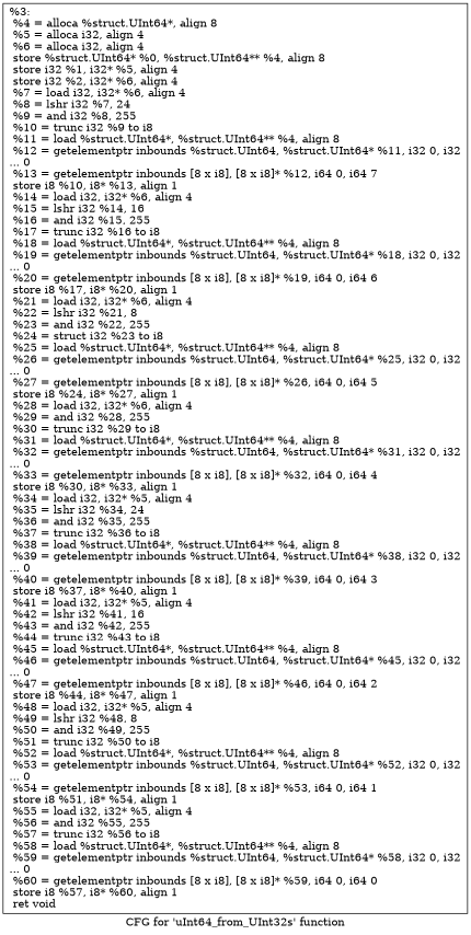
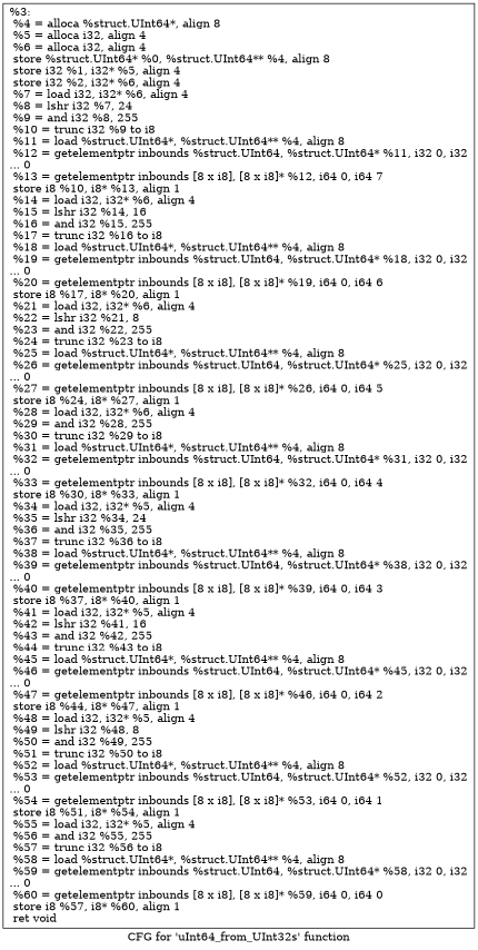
  digraph {
    label="CFG for 'uInt64_from_UInt32s' function"
    rankdir=LR
-   n1 [label="{%3:\l  %4 = alloca %struct.UInt64*, align 8\l  %5 = alloca i32, align 4\l  %6 = alloca i32, align 4\l  store %struct.UInt64* %0, %struct.UInt64** %4, align 8\l  store i32 %1, i32* %5, align 4\l  store i32 %2, i32* %6, align 4\l  %7 = load i32, i32* %6, align 4\l  %8 = lshr i32 %7, 24\l  %9 = and i32 %8, 255\l  %10 = trunc i32 %9 to i8\l  %11 = load %struct.UInt64*, %struct.UInt64** %4, align 8\l  %12 = getelementptr inbounds %struct.UInt64, %struct.UInt64* %11, i32 0, i32\l... 0\l  %13 = getelementptr inbounds [8 x i8], [8 x i8]* %12, i64 0, i64 7\l  store i8 %10, i8* %13, align 1\l  %14 = load i32, i32* %6, align 4\l  %15 = lshr i32 %14, 16\l  %16 = and i32 %15, 255\l  %17 = trunc i32 %16 to i8\l  %18 = load %struct.UInt64*, %struct.UInt64** %4, align 8\l  %19 = getelementptr inbounds %struct.UInt64, %struct.UInt64* %18, i32 0, i32\l... 0\l  %20 = getelementptr inbounds [8 x i8], [8 x i8]* %19, i64 0, i64 6\l  store i8 %17, i8* %20, align 1\l  %21 = load i32, i32* %6, align 4\l  %22 = lshr i32 %21, 8\l  %23 = and i32 %22, 255\l  %24 = struct i32 %23 to i8\l  %25 = load %struct.UInt64*, %struct.UInt64** %4, align 8\l  %26 = getelementptr inbounds %struct.UInt64, %struct.UInt64* %25, i32 0, i32\l... 0\l  %27 = getelementptr inbounds [8 x i8], [8 x i8]* %26, i64 0, i64 5\l  store i8 %24, i8* %27, align 1\l  %28 = load i32, i32* %6, align 4\l  %29 = and i32 %28, 255\l  %30 = trunc i32 %29 to i8\l  %31 = load %struct.UInt64*, %struct.UInt64** %4, align 8\l  %32 = getelementptr inbounds %struct.UInt64, %struct.UInt64* %31, i32 0, i32\l... 0\l  %33 = getelementptr inbounds [8 x i8], [8 x i8]* %32, i64 0, i64 4\l  store i8 %30, i8* %33, align 1\l  %34 = load i32, i32* %5, align 4\l  %35 = lshr i32 %34, 24\l  %36 = and i32 %35, 255\l  %37 = trunc i32 %36 to i8\l  %38 = load %struct.UInt64*, %struct.UInt64** %4, align 8\l  %39 = getelementptr inbounds %struct.UInt64, %struct.UInt64* %38, i32 0, i32\l... 0\l  %40 = getelementptr inbounds [8 x i8], [8 x i8]* %39, i64 0, i64 3\l  store i8 %37, i8* %40, align 1\l  %41 = load i32, i32* %5, align 4\l  %42 = lshr i32 %41, 16\l  %43 = and i32 %42, 255\l  %44 = trunc i32 %43 to i8\l  %45 = load %struct.UInt64*, %struct.UInt64** %4, align 8\l  %46 = getelementptr inbounds %struct.UInt64, %struct.UInt64* %45, i32 0, i32\l... 0\l  %47 = getelementptr inbounds [8 x i8], [8 x i8]* %46, i64 0, i64 2\l  store i8 %44, i8* %47, align 1\l  %48 = load i32, i32* %5, align 4\l  %49 = lshr i32 %48, 8\l  %50 = and i32 %49, 255\l  %51 = trunc i32 %50 to i8\l  %52 = load %struct.UInt64*, %struct.UInt64** %4, align 8\l  %53 = getelementptr inbounds %struct.UInt64, %struct.UInt64* %52, i32 0, i32\l... 0\l  %54 = getelementptr inbounds [8 x i8], [8 x i8]* %53, i64 0, i64 1\l  store i8 %51, i8* %54, align 1\l  %55 = load i32, i32* %5, align 4\l  %56 = and i32 %55, 255\l  %57 = trunc i32 %56 to i8\l  %58 = load %struct.UInt64*, %struct.UInt64** %4, align 8\l  %59 = getelementptr inbounds %struct.UInt64, %struct.UInt64* %58, i32 0, i32\l... 0\l  %60 = getelementptr inbounds [8 x i8], [8 x i8]* %59, i64 0, i64 0\l  store i8 %57, i8* %60, align 1\l  ret void\l}" shape=record]
+   n1 [label="{%3:\l  %4 = alloca %struct.UInt64*, align 8\l  %5 = alloca i32, align 4\l  %6 = alloca i32, align 4\l  store %struct.UInt64* %0, %struct.UInt64** %4, align 8\l  store i32 %1, i32* %5, align 4\l  store i32 %2, i32* %6, align 4\l  %7 = load i32, i32* %6, align 4\l  %8 = lshr i32 %7, 24\l  %9 = and i32 %8, 255\l  %10 = trunc i32 %9 to i8\l  %11 = load %struct.UInt64*, %struct.UInt64** %4, align 8\l  %12 = getelementptr inbounds %struct.UInt64, %struct.UInt64* %11, i32 0, i32\l... 0\l  %13 = getelementptr inbounds [8 x i8], [8 x i8]* %12, i64 0, i64 7\l  store i8 %10, i8* %13, align 1\l  %14 = load i32, i32* %6, align 4\l  %15 = lshr i32 %14, 16\l  %16 = and i32 %15, 255\l  %17 = trunc i32 %16 to i8\l  %18 = load %struct.UInt64*, %struct.UInt64** %4, align 8\l  %19 = getelementptr inbounds %struct.UInt64, %struct.UInt64* %18, i32 0, i32\l... 0\l  %20 = getelementptr inbounds [8 x i8], [8 x i8]* %19, i64 0, i64 6\l  store i8 %17, i8* %20, align 1\l  %21 = load i32, i32* %6, align 4\l  %22 = lshr i32 %21, 8\l  %23 = and i32 %22, 255\l  %24 = trunc i32 %23 to i8\l  %25 = load %struct.UInt64*, %struct.UInt64** %4, align 8\l  %26 = getelementptr inbounds %struct.UInt64, %struct.UInt64* %25, i32 0, i32\l... 0\l  %27 = getelementptr inbounds [8 x i8], [8 x i8]* %26, i64 0, i64 5\l  store i8 %24, i8* %27, align 1\l  %28 = load i32, i32* %6, align 4\l  %29 = and i32 %28, 255\l  %30 = trunc i32 %29 to i8\l  %31 = load %struct.UInt64*, %struct.UInt64** %4, align 8\l  %32 = getelementptr inbounds %struct.UInt64, %struct.UInt64* %31, i32 0, i32\l... 0\l  %33 = getelementptr inbounds [8 x i8], [8 x i8]* %32, i64 0, i64 4\l  store i8 %30, i8* %33, align 1\l  %34 = load i32, i32* %5, align 4\l  %35 = lshr i32 %34, 24\l  %36 = and i32 %35, 255\l  %37 = trunc i32 %36 to i8\l  %38 = load %struct.UInt64*, %struct.UInt64** %4, align 8\l  %39 = getelementptr inbounds %struct.UInt64, %struct.UInt64* %38, i32 0, i32\l... 0\l  %40 = getelementptr inbounds [8 x i8], [8 x i8]* %39, i64 0, i64 3\l  store i8 %37, i8* %40, align 1\l  %41 = load i32, i32* %5, align 4\l  %42 = lshr i32 %41, 16\l  %43 = and i32 %42, 255\l  %44 = trunc i32 %43 to i8\l  %45 = load %struct.UInt64*, %struct.UInt64** %4, align 8\l  %46 = getelementptr inbounds %struct.UInt64, %struct.UInt64* %45, i32 0, i32\l... 0\l  %47 = getelementptr inbounds [8 x i8], [8 x i8]* %46, i64 0, i64 2\l  store i8 %44, i8* %47, align 1\l  %48 = load i32, i32* %5, align 4\l  %49 = lshr i32 %48, 8\l  %50 = and i32 %49, 255\l  %51 = trunc i32 %50 to i8\l  %52 = load %struct.UInt64*, %struct.UInt64** %4, align 8\l  %53 = getelementptr inbounds %struct.UInt64, %struct.UInt64* %52, i32 0, i32\l... 0\l  %54 = getelementptr inbounds [8 x i8], [8 x i8]* %53, i64 0, i64 1\l  store i8 %51, i8* %54, align 1\l  %55 = load i32, i32* %5, align 4\l  %56 = and i32 %55, 255\l  %57 = trunc i32 %56 to i8\l  %58 = load %struct.UInt64*, %struct.UInt64** %4, align 8\l  %59 = getelementptr inbounds %struct.UInt64, %struct.UInt64* %58, i32 0, i32\l... 0\l  %60 = getelementptr inbounds [8 x i8], [8 x i8]* %59, i64 0, i64 0\l  store i8 %57, i8* %60, align 1\l  ret void\l}" shape=record]
  }
